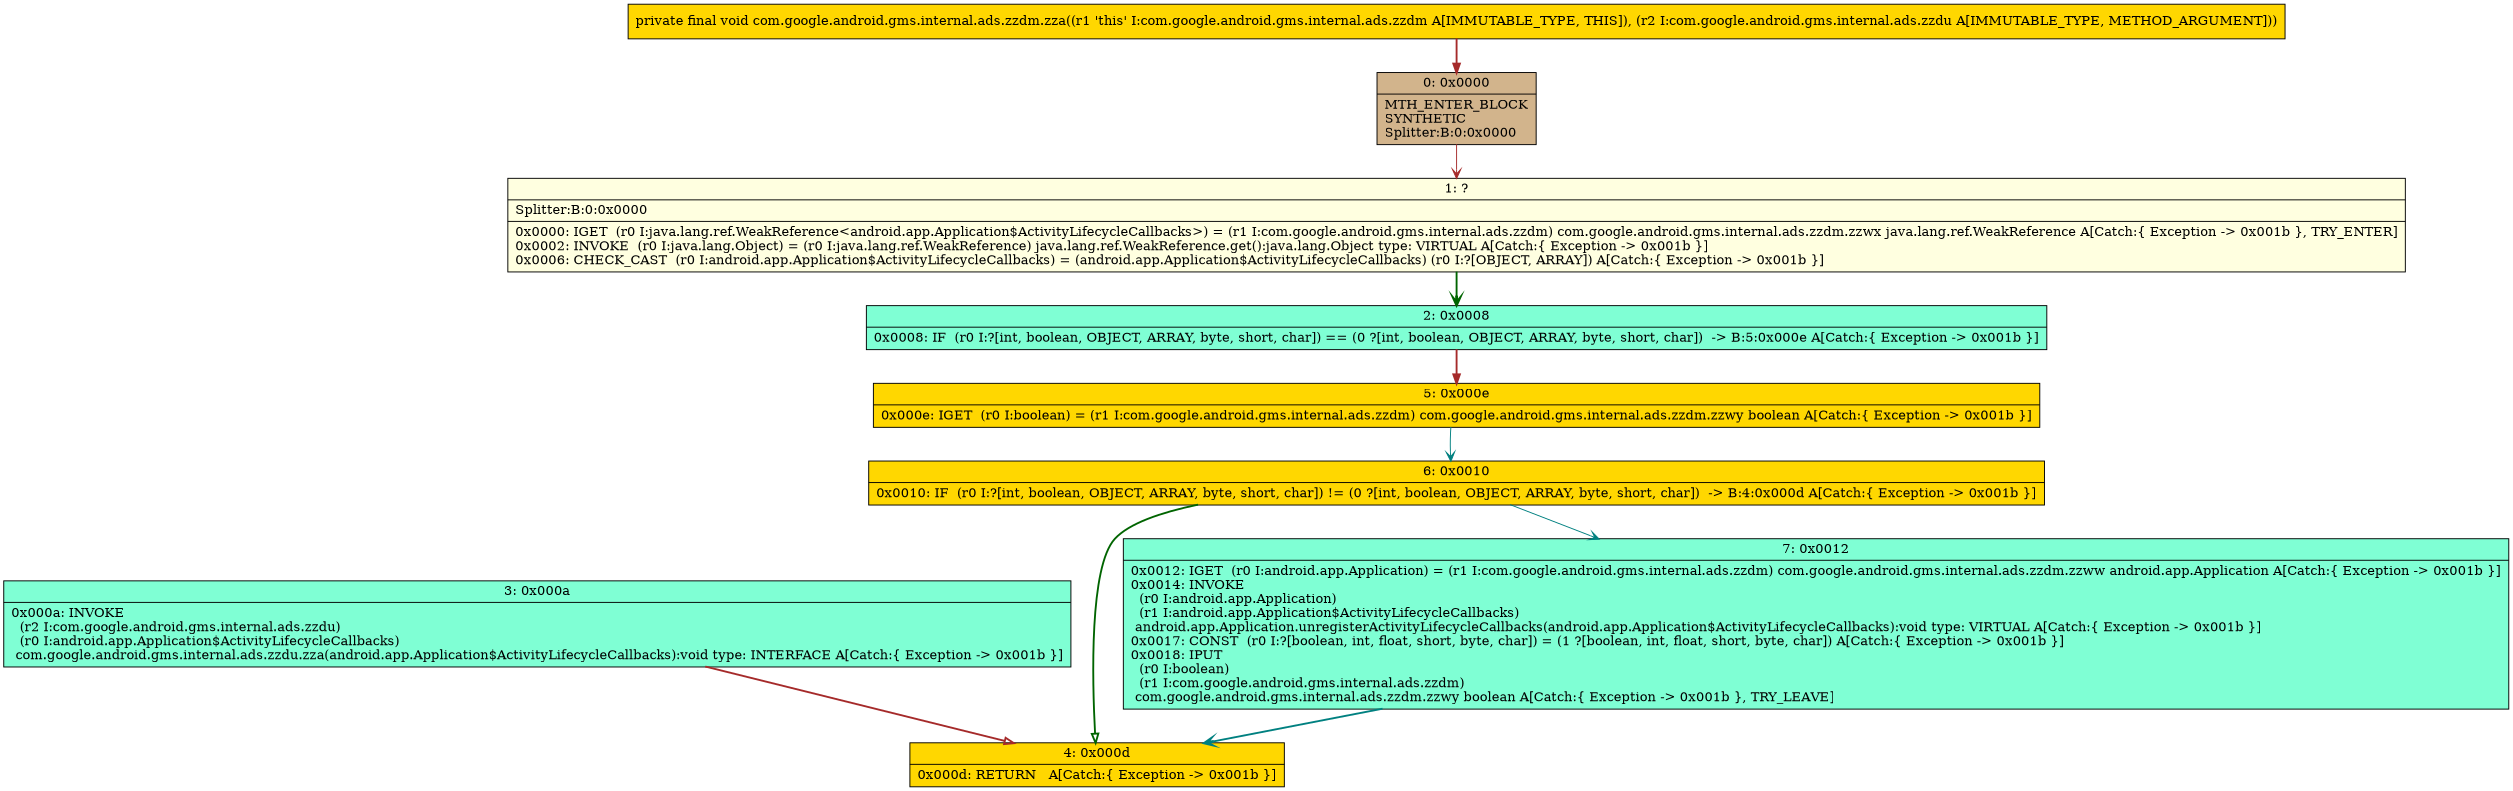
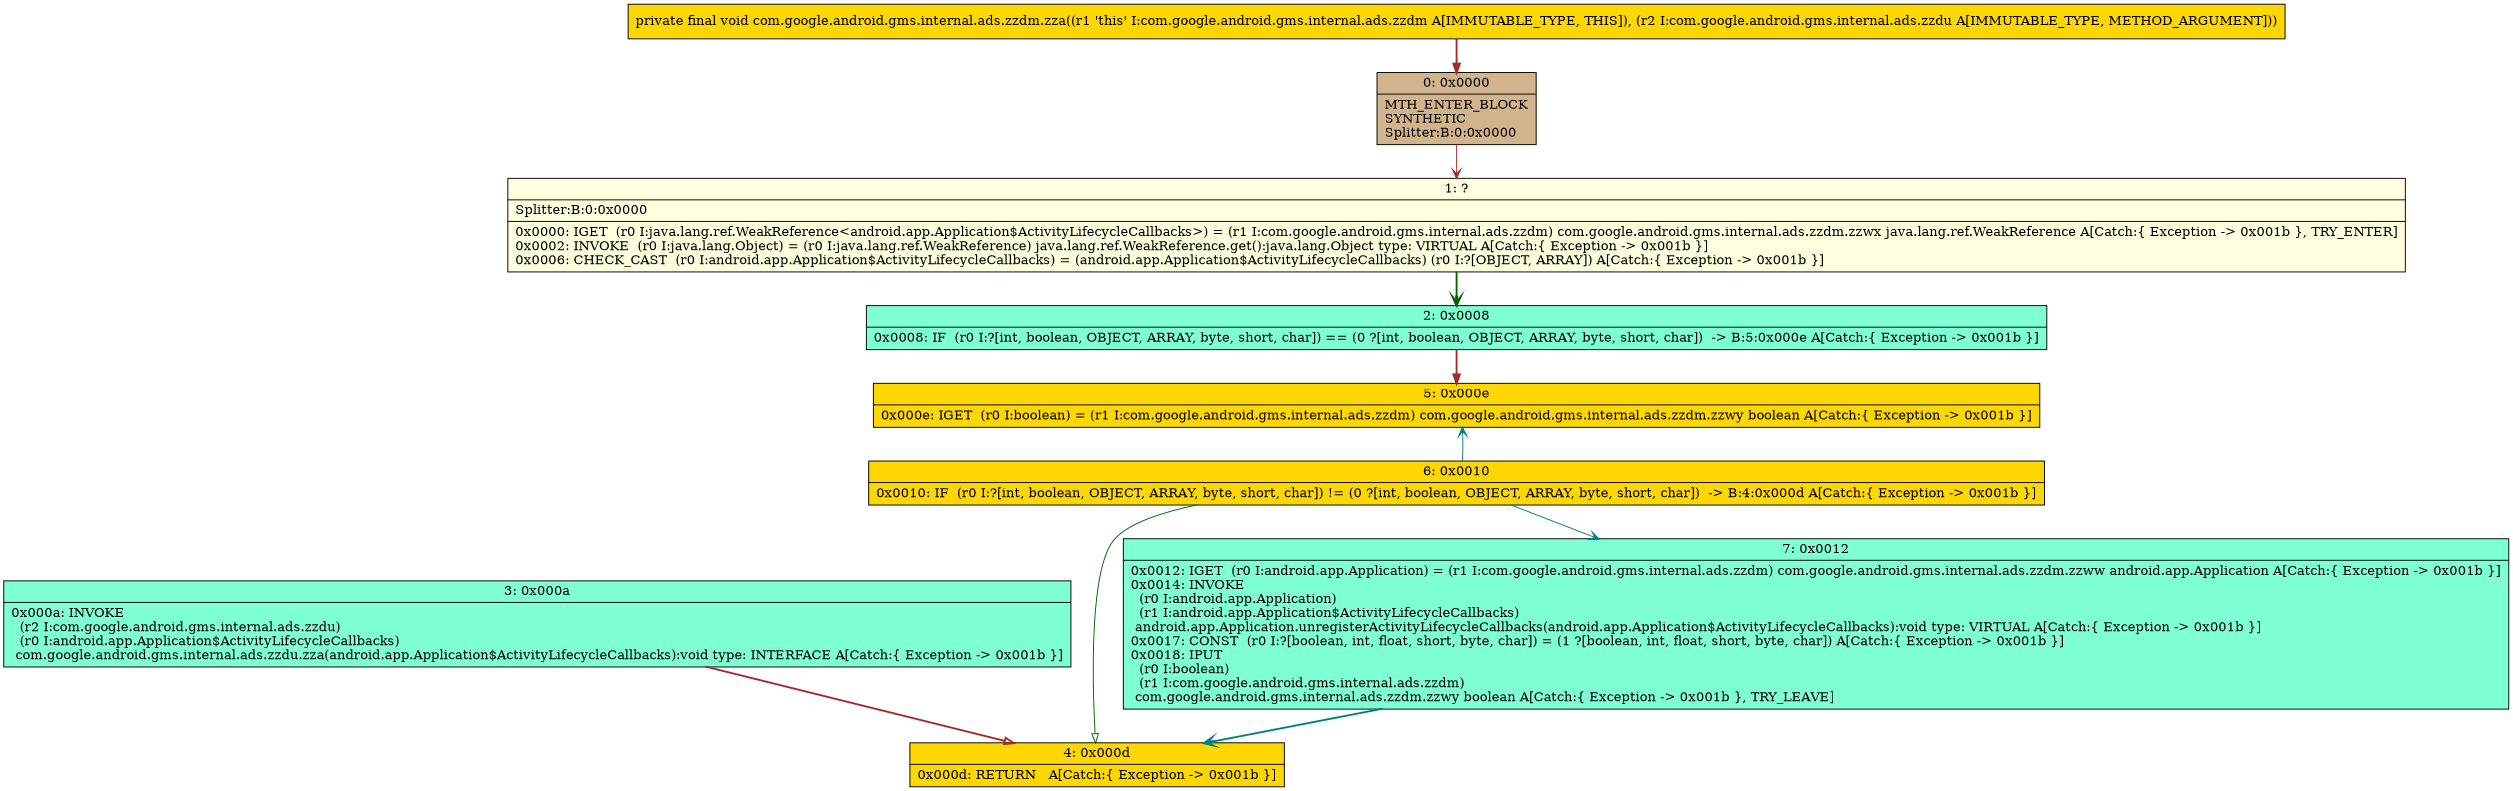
  digraph {
    node [fillcolor=gold shape=record style=filled]
    edge [arrowhead=vee color=brown style=bold]
    n1 [fillcolor=tan label="{0\:\ 0x0000|MTH_ENTER_BLOCK\lSYNTHETIC\lSplitter:B:0:0x0000\l}"]
    n2 [fillcolor=lightyellow label="{1\:\ ?|Splitter:B:0:0x0000\l|0x0000: IGET  (r0 I:java.lang.ref.WeakReference\<android.app.Application$ActivityLifecycleCallbacks\>) = (r1 I:com.google.android.gms.internal.ads.zzdm) com.google.android.gms.internal.ads.zzdm.zzwx java.lang.ref.WeakReference A[Catch:\{ Exception \-\> 0x001b \}, TRY_ENTER]\l0x0002: INVOKE  (r0 I:java.lang.Object) = (r0 I:java.lang.ref.WeakReference) java.lang.ref.WeakReference.get():java.lang.Object type: VIRTUAL A[Catch:\{ Exception \-\> 0x001b \}]\l0x0006: CHECK_CAST  (r0 I:android.app.Application$ActivityLifecycleCallbacks) = (android.app.Application$ActivityLifecycleCallbacks) (r0 I:?[OBJECT, ARRAY]) A[Catch:\{ Exception \-\> 0x001b \}]\l}"]
    n3 [fillcolor=aquamarine label="{2\:\ 0x0008|0x0008: IF  (r0 I:?[int, boolean, OBJECT, ARRAY, byte, short, char]) == (0 ?[int, boolean, OBJECT, ARRAY, byte, short, char])  \-\> B:5:0x000e A[Catch:\{ Exception \-\> 0x001b \}]\l}"]
    n4 [label="{5\:\ 0x000e|0x000e: IGET  (r0 I:boolean) = (r1 I:com.google.android.gms.internal.ads.zzdm) com.google.android.gms.internal.ads.zzdm.zzwy boolean A[Catch:\{ Exception \-\> 0x001b \}]\l}"]
    n5 [fillcolor=aquamarine label="{3\:\ 0x000a|0x000a: INVOKE  \l  (r2 I:com.google.android.gms.internal.ads.zzdu)\l  (r0 I:android.app.Application$ActivityLifecycleCallbacks)\l com.google.android.gms.internal.ads.zzdu.zza(android.app.Application$ActivityLifecycleCallbacks):void type: INTERFACE A[Catch:\{ Exception \-\> 0x001b \}]\l}"]
    n6 [label="{4\:\ 0x000d|0x000d: RETURN   A[Catch:\{ Exception \-\> 0x001b \}]\l}"]
    n7 [label="{6\:\ 0x0010|0x0010: IF  (r0 I:?[int, boolean, OBJECT, ARRAY, byte, short, char]) != (0 ?[int, boolean, OBJECT, ARRAY, byte, short, char])  \-\> B:4:0x000d A[Catch:\{ Exception \-\> 0x001b \}]\l}"]
    n8 [fillcolor=aquamarine label="{7\:\ 0x0012|0x0012: IGET  (r0 I:android.app.Application) = (r1 I:com.google.android.gms.internal.ads.zzdm) com.google.android.gms.internal.ads.zzdm.zzww android.app.Application A[Catch:\{ Exception \-\> 0x001b \}]\l0x0014: INVOKE  \l  (r0 I:android.app.Application)\l  (r1 I:android.app.Application$ActivityLifecycleCallbacks)\l android.app.Application.unregisterActivityLifecycleCallbacks(android.app.Application$ActivityLifecycleCallbacks):void type: VIRTUAL A[Catch:\{ Exception \-\> 0x001b \}]\l0x0017: CONST  (r0 I:?[boolean, int, float, short, byte, char]) = (1 ?[boolean, int, float, short, byte, char]) A[Catch:\{ Exception \-\> 0x001b \}]\l0x0018: IPUT  \l  (r0 I:boolean)\l  (r1 I:com.google.android.gms.internal.ads.zzdm)\l com.google.android.gms.internal.ads.zzdm.zzwy boolean A[Catch:\{ Exception \-\> 0x001b \}, TRY_LEAVE]\l}"]
    n9 [label="{private final void com.google.android.gms.internal.ads.zzdm.zza((r1 'this' I:com.google.android.gms.internal.ads.zzdm A[IMMUTABLE_TYPE, THIS]), (r2 I:com.google.android.gms.internal.ads.zzdu A[IMMUTABLE_TYPE, METHOD_ARGUMENT])) }"]
    n1 -> n2 [style=solid]
    n2 -> n3 [color=darkgreen]
    n3 -> n4 [arrowhead=normal]
-   n4 -> n7 [color=teal style=solid]
+   n7 -> n4 [color=teal style=solid]
    n5 -> n6 [arrowhead=onormal]
-   n7 -> n6 [arrowhead=onormal color=darkgreen]
+   n7 -> n6 [arrowhead=onormal color=darkgreen style=solid]
    n7 -> n8 [color=teal style=solid]
    n8 -> n6 [color=teal]
    n9 -> n1 [arrowhead=normal]
  }
